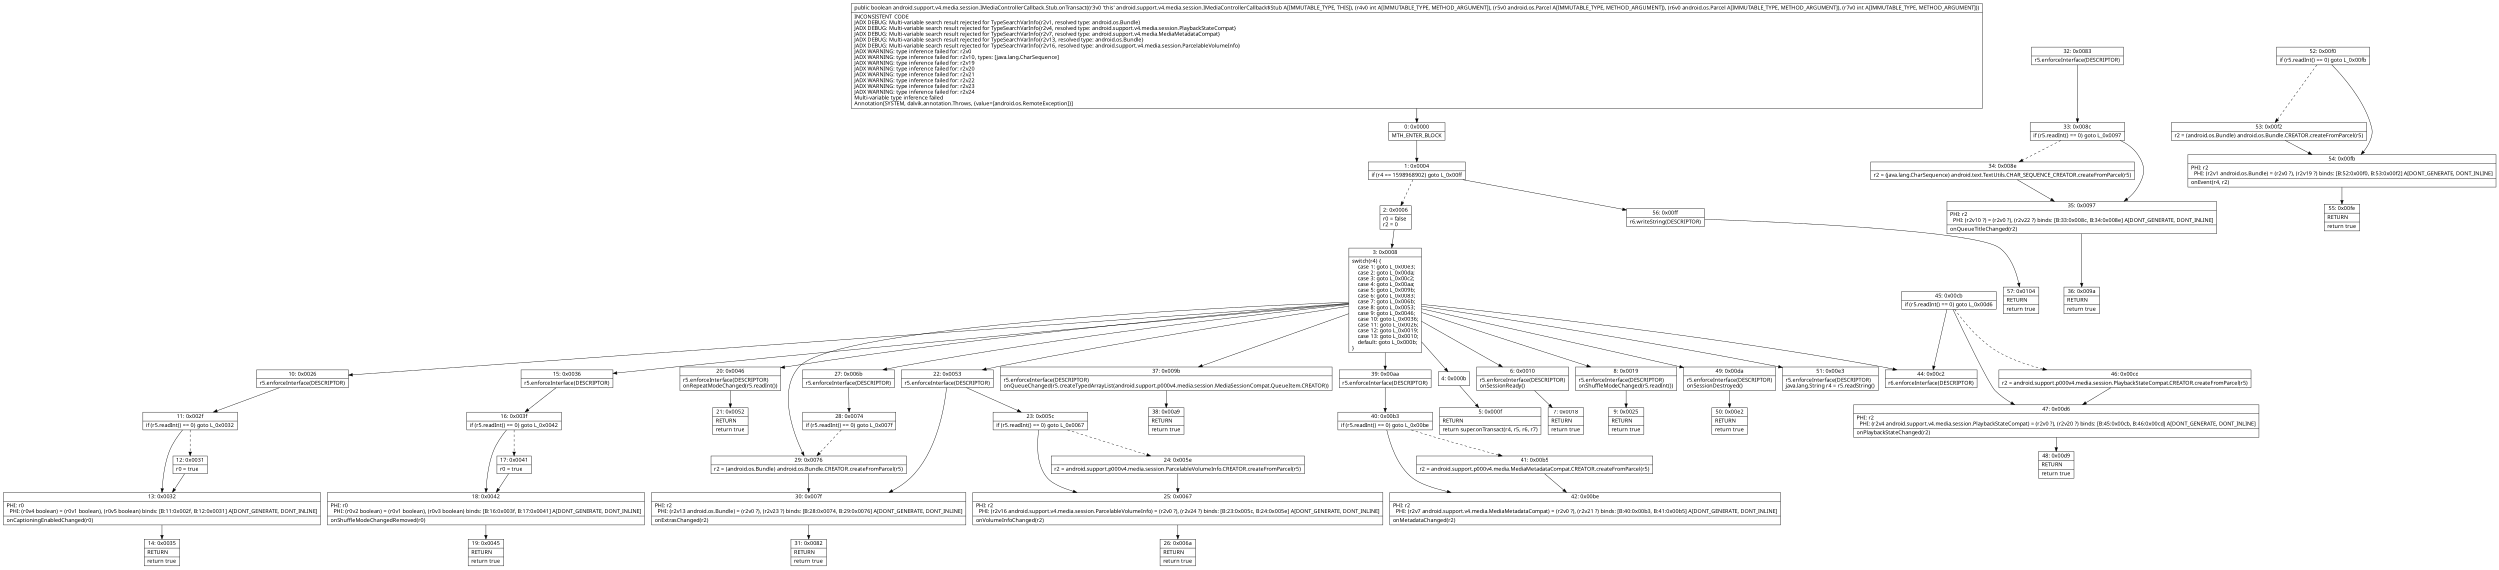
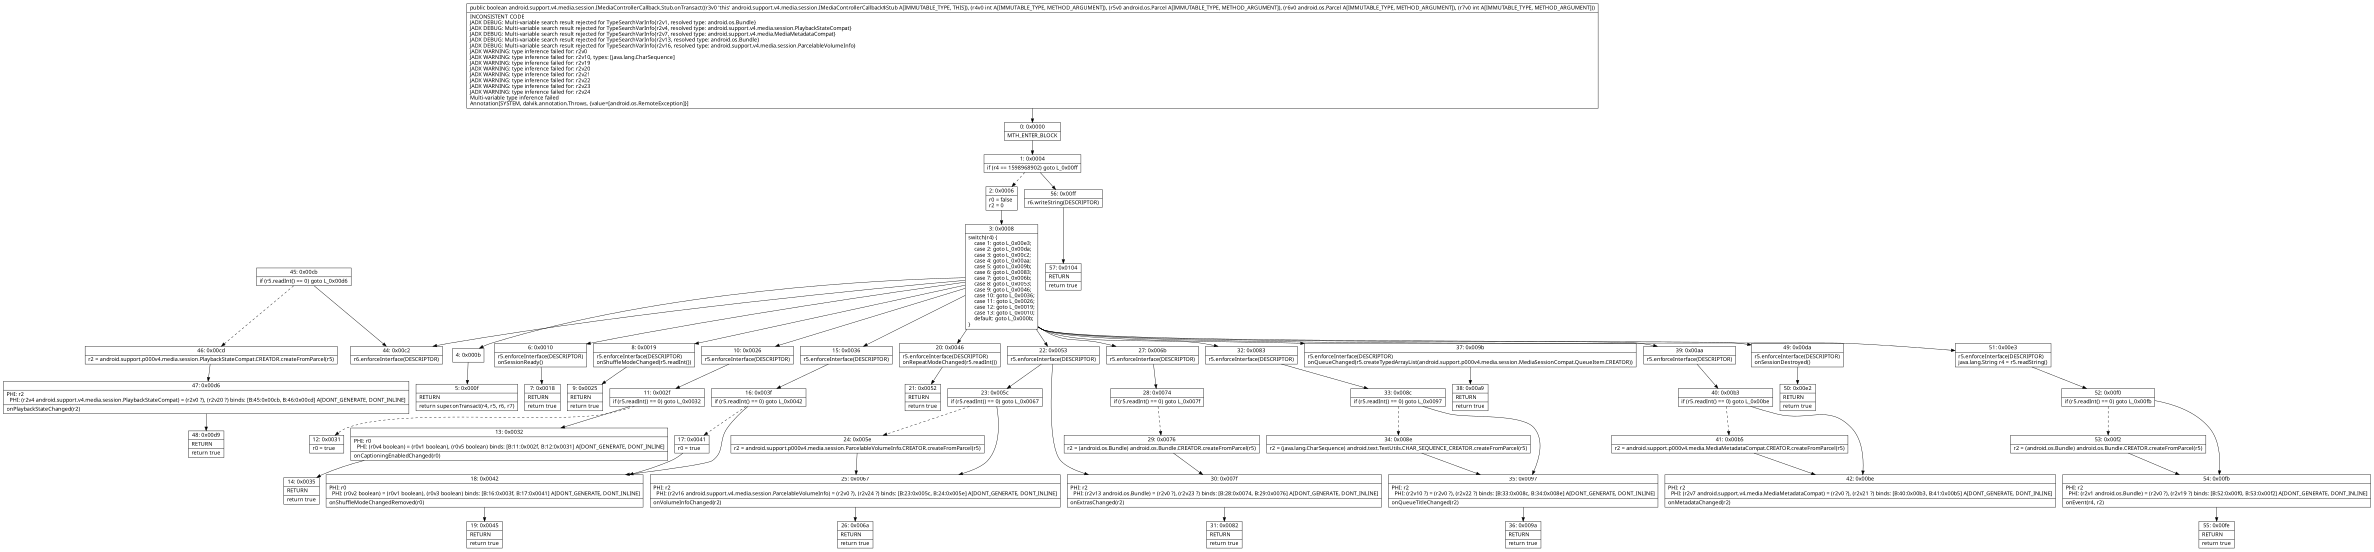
  digraph {
    fontname="Noto Sans"
    node [fontname="Noto Sans" shape=record]
    edge [fontname="Noto Sans"]
    n1 [label="{0\:\ 0x0000|MTH_ENTER_BLOCK\l}"]
    n2 [label="{1\:\ 0x0004|if (r4 == 1598968902) goto L_0x00ff\l}"]
    n3 [label="{2\:\ 0x0006|r0 = false\lr2 = 0\l}"]
    n4 [label="{56\:\ 0x00ff|r6.writeString(DESCRIPTOR)\l}"]
    n5 [label="{3\:\ 0x0008|switch(r4) \{\l    case 1: goto L_0x00e3;\l    case 2: goto L_0x00da;\l    case 3: goto L_0x00c2;\l    case 4: goto L_0x00aa;\l    case 5: goto L_0x009b;\l    case 6: goto L_0x0083;\l    case 7: goto L_0x006b;\l    case 8: goto L_0x0053;\l    case 9: goto L_0x0046;\l    case 10: goto L_0x0036;\l    case 11: goto L_0x0026;\l    case 12: goto L_0x0019;\l    case 13: goto L_0x0010;\l    default: goto L_0x000b;\l\}\l}"]
    n6 [label="{57\:\ 0x0104|RETURN\l|return true\l}"]
    n7 [label="{4\:\ 0x000b}"]
    n8 [label="{6\:\ 0x0010|r5.enforceInterface(DESCRIPTOR)\lonSessionReady()\l}"]
    n9 [label="{8\:\ 0x0019|r5.enforceInterface(DESCRIPTOR)\lonShuffleModeChanged(r5.readInt())\l}"]
    n10 [label="{10\:\ 0x0026|r5.enforceInterface(DESCRIPTOR)\l}"]
    n11 [label="{15\:\ 0x0036|r5.enforceInterface(DESCRIPTOR)\l}"]
    n12 [label="{20\:\ 0x0046|r5.enforceInterface(DESCRIPTOR)\lonRepeatModeChanged(r5.readInt())\l}"]
    n13 [label="{22\:\ 0x0053|r5.enforceInterface(DESCRIPTOR)\l}"]
    n14 [label="{27\:\ 0x006b|r5.enforceInterface(DESCRIPTOR)\l}"]
    n15 [label="{32\:\ 0x0083|r5.enforceInterface(DESCRIPTOR)\l}"]
    n16 [label="{37\:\ 0x009b|r5.enforceInterface(DESCRIPTOR)\lonQueueChanged(r5.createTypedArrayList(android.support.p000v4.media.session.MediaSessionCompat.QueueItem.CREATOR))\l}"]
    n17 [label="{39\:\ 0x00aa|r5.enforceInterface(DESCRIPTOR)\l}"]
    n18 [label="{44\:\ 0x00c2|r6.enforceInterface(DESCRIPTOR)\l}"]
    n19 [label="{49\:\ 0x00da|r5.enforceInterface(DESCRIPTOR)\lonSessionDestroyed()\l}"]
    n20 [label="{51\:\ 0x00e3|r5.enforceInterface(DESCRIPTOR)\ljava.lang.String r4 = r5.readString()\l}"]
    n21 [label="{5\:\ 0x000f|RETURN\l|return super.onTransact(r4, r5, r6, r7)\l}"]
    n22 [label="{7\:\ 0x0018|RETURN\l|return true\l}"]
    n23 [label="{9\:\ 0x0025|RETURN\l|return true\l}"]
    n24 [label="{11\:\ 0x002f|if (r5.readInt() == 0) goto L_0x0032\l}"]
    n25 [label="{16\:\ 0x003f|if (r5.readInt() == 0) goto L_0x0042\l}"]
    n26 [label="{21\:\ 0x0052|RETURN\l|return true\l}"]
    n27 [label="{23\:\ 0x005c|if (r5.readInt() == 0) goto L_0x0067\l}"]
    n28 [label="{30\:\ 0x007f|PHI: r2 \l  PHI: (r2v13 android.os.Bundle) = (r2v0 ?), (r2v23 ?) binds: [B:28:0x0074, B:29:0x0076] A[DONT_GENERATE, DONT_INLINE]\l|onExtrasChanged(r2)\l}"]
    n29 [label="{28\:\ 0x0074|if (r5.readInt() == 0) goto L_0x007f\l}"]
    n30 [label="{33\:\ 0x008c|if (r5.readInt() == 0) goto L_0x0097\l}"]
    n31 [label="{38\:\ 0x00a9|RETURN\l|return true\l}"]
    n32 [label="{40\:\ 0x00b3|if (r5.readInt() == 0) goto L_0x00be\l}"]
    n33 [label="{50\:\ 0x00e2|RETURN\l|return true\l}"]
    n34 [label="{52\:\ 0x00f0|if (r5.readInt() == 0) goto L_0x00fb\l}"]
    n35 [label="{12\:\ 0x0031|r0 = true\l}"]
    n36 [label="{13\:\ 0x0032|PHI: r0 \l  PHI: (r0v4 boolean) = (r0v1 boolean), (r0v5 boolean) binds: [B:11:0x002f, B:12:0x0031] A[DONT_GENERATE, DONT_INLINE]\l|onCaptioningEnabledChanged(r0)\l}"]
    n37 [label="{14\:\ 0x0035|RETURN\l|return true\l}"]
    n38 [label="{17\:\ 0x0041|r0 = true\l}"]
    n39 [label="{18\:\ 0x0042|PHI: r0 \l  PHI: (r0v2 boolean) = (r0v1 boolean), (r0v3 boolean) binds: [B:16:0x003f, B:17:0x0041] A[DONT_GENERATE, DONT_INLINE]\l|onShuffleModeChangedRemoved(r0)\l}"]
    n40 [label="{19\:\ 0x0045|RETURN\l|return true\l}"]
    n41 [label="{24\:\ 0x005e|r2 = android.support.p000v4.media.session.ParcelableVolumeInfo.CREATOR.createFromParcel(r5)\l}"]
    n42 [label="{25\:\ 0x0067|PHI: r2 \l  PHI: (r2v16 android.support.v4.media.session.ParcelableVolumeInfo) = (r2v0 ?), (r2v24 ?) binds: [B:23:0x005c, B:24:0x005e] A[DONT_GENERATE, DONT_INLINE]\l|onVolumeInfoChanged(r2)\l}"]
    n43 [label="{26\:\ 0x006a|RETURN\l|return true\l}"]
    n44 [label="{29\:\ 0x0076|r2 = (android.os.Bundle) android.os.Bundle.CREATOR.createFromParcel(r5)\l}"]
    n45 [label="{31\:\ 0x0082|RETURN\l|return true\l}"]
    n46 [label="{34\:\ 0x008e|r2 = (java.lang.CharSequence) android.text.TextUtils.CHAR_SEQUENCE_CREATOR.createFromParcel(r5)\l}"]
    n47 [label="{35\:\ 0x0097|PHI: r2 \l  PHI: (r2v10 ?) = (r2v0 ?), (r2v22 ?) binds: [B:33:0x008c, B:34:0x008e] A[DONT_GENERATE, DONT_INLINE]\l|onQueueTitleChanged(r2)\l}"]
    n48 [label="{36\:\ 0x009a|RETURN\l|return true\l}"]
    n49 [label="{41\:\ 0x00b5|r2 = android.support.p000v4.media.MediaMetadataCompat.CREATOR.createFromParcel(r5)\l}"]
    n50 [label="{42\:\ 0x00be|PHI: r2 \l  PHI: (r2v7 android.support.v4.media.MediaMetadataCompat) = (r2v0 ?), (r2v21 ?) binds: [B:40:0x00b3, B:41:0x00b5] A[DONT_GENERATE, DONT_INLINE]\l|onMetadataChanged(r2)\l}"]
    n51 [label="{45\:\ 0x00cb|if (r5.readInt() == 0) goto L_0x00d6\l}"]
    n52 [label="{46\:\ 0x00cd|r2 = android.support.p000v4.media.session.PlaybackStateCompat.CREATOR.createFromParcel(r5)\l}"]
    n53 [label="{47\:\ 0x00d6|PHI: r2 \l  PHI: (r2v4 android.support.v4.media.session.PlaybackStateCompat) = (r2v0 ?), (r2v20 ?) binds: [B:45:0x00cb, B:46:0x00cd] A[DONT_GENERATE, DONT_INLINE]\l|onPlaybackStateChanged(r2)\l}"]
    n54 [label="{48\:\ 0x00d9|RETURN\l|return true\l}"]
    n55 [label="{53\:\ 0x00f2|r2 = (android.os.Bundle) android.os.Bundle.CREATOR.createFromParcel(r5)\l}"]
    n56 [label="{54\:\ 0x00fb|PHI: r2 \l  PHI: (r2v1 android.os.Bundle) = (r2v0 ?), (r2v19 ?) binds: [B:52:0x00f0, B:53:0x00f2] A[DONT_GENERATE, DONT_INLINE]\l|onEvent(r4, r2)\l}"]
    n57 [label="{55\:\ 0x00fe|RETURN\l|return true\l}"]
    n58 [label="{public boolean android.support.v4.media.session.IMediaControllerCallback.Stub.onTransact((r3v0 'this' android.support.v4.media.session.IMediaControllerCallback$Stub A[IMMUTABLE_TYPE, THIS]), (r4v0 int A[IMMUTABLE_TYPE, METHOD_ARGUMENT]), (r5v0 android.os.Parcel A[IMMUTABLE_TYPE, METHOD_ARGUMENT]), (r6v0 android.os.Parcel A[IMMUTABLE_TYPE, METHOD_ARGUMENT]), (r7v0 int A[IMMUTABLE_TYPE, METHOD_ARGUMENT]))  | INCONSISTENT_CODE\lJADX DEBUG: Multi\-variable search result rejected for TypeSearchVarInfo\{r2v1, resolved type: android.os.Bundle\}\lJADX DEBUG: Multi\-variable search result rejected for TypeSearchVarInfo\{r2v4, resolved type: android.support.v4.media.session.PlaybackStateCompat\}\lJADX DEBUG: Multi\-variable search result rejected for TypeSearchVarInfo\{r2v7, resolved type: android.support.v4.media.MediaMetadataCompat\}\lJADX DEBUG: Multi\-variable search result rejected for TypeSearchVarInfo\{r2v13, resolved type: android.os.Bundle\}\lJADX DEBUG: Multi\-variable search result rejected for TypeSearchVarInfo\{r2v16, resolved type: android.support.v4.media.session.ParcelableVolumeInfo\}\lJADX WARNING: type inference failed for: r2v0\lJADX WARNING: type inference failed for: r2v10, types: [java.lang.CharSequence]\lJADX WARNING: type inference failed for: r2v19\lJADX WARNING: type inference failed for: r2v20\lJADX WARNING: type inference failed for: r2v21\lJADX WARNING: type inference failed for: r2v22\lJADX WARNING: type inference failed for: r2v23\lJADX WARNING: type inference failed for: r2v24\lMulti\-variable type inference failed\lAnnotation[SYSTEM, dalvik.annotation.Throws, \{value=[android.os.RemoteException]\}]\l}"]
    n1 -> n2
    n2 -> n3 [style=dashed]
    n2 -> n4
    n3 -> n5
    n4 -> n6
    n5 -> n7
    n5 -> n8
    n5 -> n9
    n5 -> n10
    n5 -> n11
    n5 -> n12
    n5 -> n13
    n5 -> n14
-   n5 -> n44
+   n5 -> n15
    n5 -> n16
    n5 -> n17
    n5 -> n18
    n5 -> n19
    n5 -> n20
    n7 -> n21
    n8 -> n22
    n9 -> n23
    n10 -> n24
    n11 -> n25
    n12 -> n26
    n13 -> n27
    n13 -> n28
    n14 -> n29
    n15 -> n30
    n16 -> n31
    n17 -> n32
    n19 -> n33
+   n20 -> n34
    n24 -> n35 [style=dashed]
    n24 -> n36
    n25 -> n38 [style=dashed]
    n25 -> n39
    n27 -> n41 [style=dashed]
    n27 -> n42
    n28 -> n45
    n29 -> n44 [style=dashed]
    n30 -> n46 [style=dashed]
    n30 -> n47
    n32 -> n49 [style=dashed]
    n32 -> n50
    n34 -> n55 [style=dashed]
    n34 -> n56
-   n35 -> n36
    n36 -> n37
    n38 -> n39
    n39 -> n40
    n41 -> n42
    n42 -> n43
    n44 -> n28
    n46 -> n47
    n47 -> n48
    n49 -> n50
    n51 -> n18
    n51 -> n52 [style=dashed]
-   n51 -> n53
    n52 -> n53
    n53 -> n54
    n55 -> n56
    n56 -> n57
    n58 -> n1
  }
